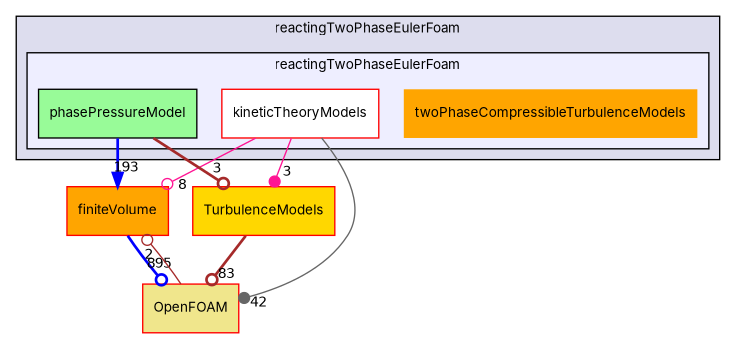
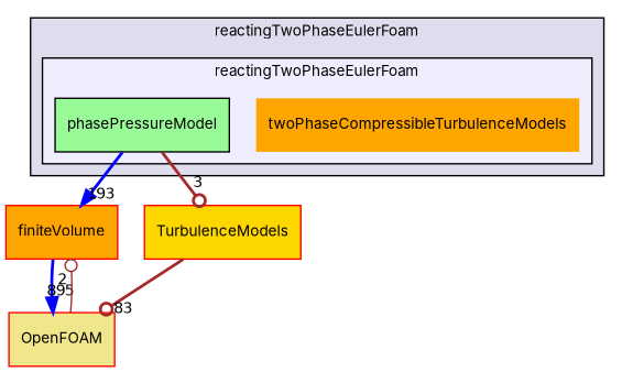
  digraph {
    compound=true
    fontname=Inter
    node [fillcolor=orange fontname=Inter fontsize=10 shape=box style=filled color=red]
    edge [arrowhead=odot color=brown fontname=Inter headlabel=3 labeldistance=1.5 labelfontname=Helvetica labelfontsize=10 style=solid]
    n1 [label=twoPhaseCompressibleTurbulenceModels shape=plaintext color=""]
-   n2 [fillcolor=white label=kineticTheoryModels]
    n3 [color=black fillcolor=palegreen label=phasePressureModel]
    n4 [label=finiteVolume]
    n5 [fillcolor=gold label=TurbulenceModels]
    n6 [fillcolor=khaki label=OpenFOAM]
    subgraph cluster_1 {
      bgcolor="#ddddee"
      fontsize=10
      label=reactingTwoPhaseEulerFoam
      pencolor=black
      subgraph cluster_2 {
        bgcolor="#eeeeff"
        fontsize=10
        label=reactingTwoPhaseEulerFoam
        pencolor=black
        n1
-       n2
        n3
      }
    }
-   n2 -> n4 [color=deeppink headlabel=8]
-   n2 -> n5 [arrowhead=dot color=deeppink]
-   n2 -> n6 [arrowhead=dot color=gray40 headlabel=42]
    n3 -> n4 [arrowhead=normal color=blue headlabel=193 style=bold]
    n3 -> n5 [style=bold]
-   n4 -> n6 [color=blue headlabel=895 style=bold]
+   n4 -> n6 [arrowhead=normal color=blue headlabel=895 style=bold]
    n5 -> n6 [headlabel=83 style=bold]
    n6 -> n4 [headlabel=2]
  }
